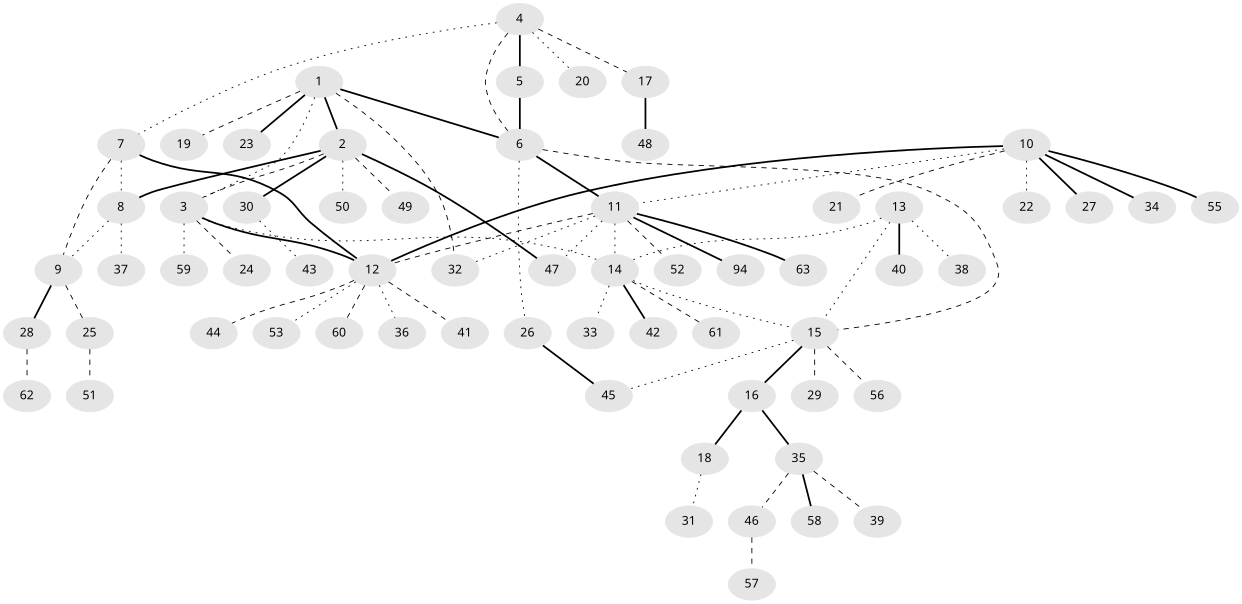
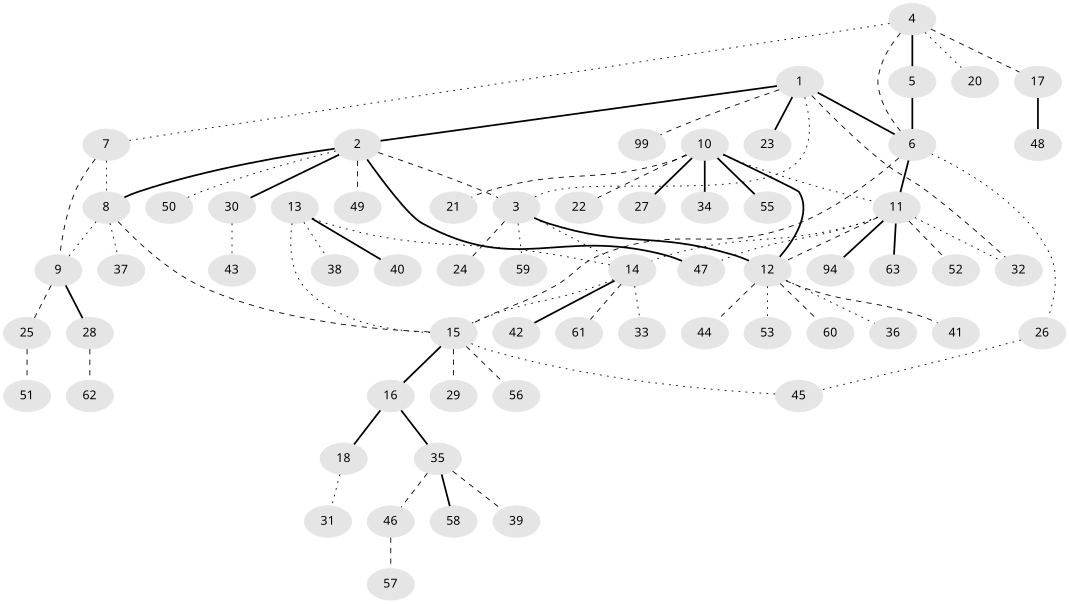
  graph {
    fontname="Noto Sans"
    node [color=gray90 fontname="Noto Sans" style=filled]
    edge [fontname="Noto Sans" style=bold]
    1
    2
    3
    6
-   19
+   19 [label=99]
    23
    32
    8
    30
    47
    49
    50
    12
    14
    24
    59
    11
    15
    26
    9
    37
    43
    36
    41
    44
    53
    60
    33
    42
    61
    4
    5
    7
    17
    20
    48
    52
    n38 [label=94]
    63
    16
    29
    45
    56
    25
    28
    51
    62
    10
    21
    22
    27
    34
    55
    13
    38
    40
    18
    35
    31
    39
    46
    58
    57
    1 -- 2
    1 -- 3 [style=dotted]
    1 -- 6
    1 -- 19 [style=dashed]
    1 -- 23
    1 -- 32 [style=dashed]
    2 -- 3 [style=dashed]
    2 -- 8
    2 -- 30
    2 -- 47
    2 -- 49 [style=dashed]
    2 -- 50 [style=dotted]
    3 -- 12
    3 -- 14 [style=dotted]
    3 -- 24 [style=dashed]
    3 -- 59 [style=dotted]
    6 -- 11
    6 -- 15 [style=dashed]
    6 -- 26 [style=dotted]
+   8 -- 15 [style=dashed]
    8 -- 9 [style=dotted]
    8 -- 37 [style=dotted]
    30 -- 43 [style=dotted]
    12 -- 36 [style=dotted]
    12 -- 41 [style=dashed]
    12 -- 44 [style=dashed]
    12 -- 53 [style=dotted]
    12 -- 60 [style=dashed]
    14 -- 15 [style=dotted]
    14 -- 33 [style=dotted]
    14 -- 42
    14 -- 61 [style=dashed]
    11 -- 32 [style=dotted]
    11 -- 47 [style=dotted]
    11 -- 12 [style=dashed]
    11 -- 14 [style=dotted]
    11 -- 52 [style=dashed]
    11 -- n38
    11 -- 63
    15 -- 16
    15 -- 29 [style=dashed]
    15 -- 45 [style=dotted]
    15 -- 56 [style=dashed]
-   26 -- 45
+   26 -- 45 [style=dotted]
    9 -- 25 [style=dashed]
    9 -- 28
    4 -- 6 [style=dashed]
    4 -- 5
    4 -- 7 [style=dotted]
    4 -- 17 [style=dashed]
    4 -- 20 [style=dotted]
    5 -- 6
    7 -- 8 [style=dotted]
-   7 -- 12
    7 -- 9 [style=dashed]
    17 -- 48
    16 -- 18
    16 -- 35
    25 -- 51 [style=dashed]
    28 -- 62 [style=dashed]
    10 -- 12
    10 -- 11 [style=dotted]
    10 -- 21 [style=dashed]
-   10 -- 22 [style=dotted]
+   10 -- 22 [style=dashed]
    10 -- 27
    10 -- 34
    10 -- 55
    13 -- 14 [style=dotted]
    13 -- 15 [style=dotted]
    13 -- 38 [style=dotted]
    13 -- 40
    18 -- 31 [style=dotted]
    35 -- 39 [style=dashed]
    35 -- 46 [style=dashed]
    35 -- 58
    46 -- 57 [style=dashed]
  }
